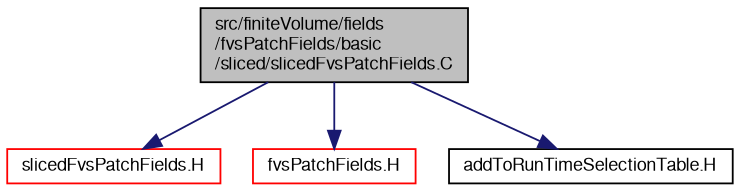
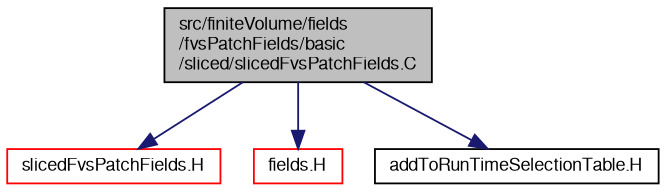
  digraph {
    node [color=black fontname=FreeSans fontsize=10 shape=record]
    edge [color=midnightblue fontname=FreeSans fontsize=10 labelfontname=FreeSans labelfontsize=10 style=solid]
    n1 [fillcolor=grey75 fontcolor=black height=0.2 label="src/finiteVolume/fields\l/fvsPatchFields/basic\l/sliced/slicedFvsPatchFields.C" style=filled width=0.4]
    n2 [color=red height=0.2 label="slicedFvsPatchFields.H" width=0.4]
-   n3 [color=red height=0.2 label="fvsPatchFields.H" width=0.4]
+   n3 [color=red height=0.2 label="fields.H" width=0.4]
    n4 [height=0.2 label="addToRunTimeSelectionTable.H" width=0.4]
    n1 -> n2
    n1 -> n3
    n1 -> n4
  }
